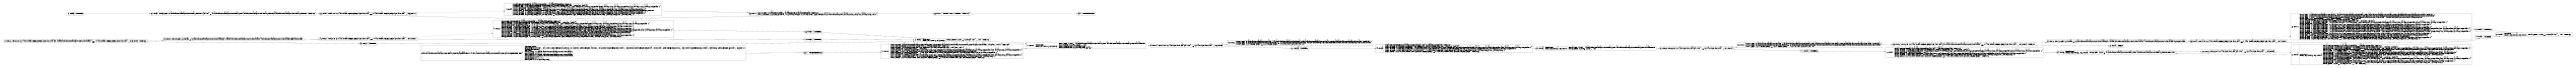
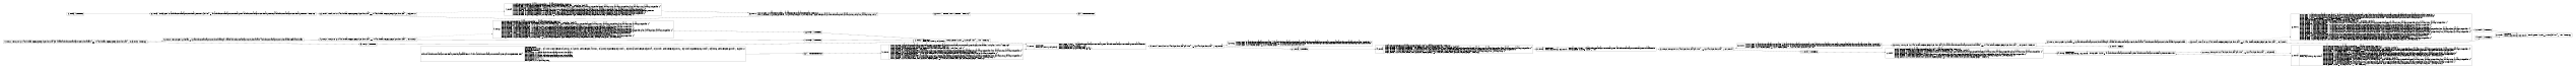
  digraph {
    rankdir=LR
    node [shape=record]
    n1 [label="{38\:\ ?|MTH_ENTER_BLOCK\l}"]
    n2 [label="{40\:\ 0x0000|0x0000: INVOKE  (r9 I:androidx.constraintlayout.core.LinearSystem) type: DIRECT call: androidx.constraintlayout.core.LinearSystem.displaySolverVariables():void A[MD:():void (m)] (LINE:1059)\l0x0003: NEW_INSTANCE  (r0 I:java.lang.StringBuilder) =  java.lang.StringBuilder  (LINE:1060)\l0x0005: INVOKE  (r0 I:java.lang.StringBuilder) type: DIRECT call: java.lang.StringBuilder.\<init\>():void A[MD:():void (c)]\l0x0008: CONST_STR  (r1 I:java.lang.String) =  \" num vars \" \l0x000a: INVOKE  (r0 I:java.lang.StringBuilder), (r1 I:java.lang.String) type: VIRTUAL call: java.lang.StringBuilder.append(java.lang.String):java.lang.StringBuilder A[MD:(java.lang.String):java.lang.StringBuilder (c)]\l0x000d: IGET  (r1 I:int) = (r9 I:androidx.constraintlayout.core.LinearSystem) androidx.constraintlayout.core.LinearSystem.mVariablesID int \l0x000f: INVOKE  (r0 I:java.lang.StringBuilder), (r1 I:int) type: VIRTUAL call: java.lang.StringBuilder.append(int):java.lang.StringBuilder A[MD:(int):java.lang.StringBuilder (c)]\l0x0012: CONST_STR  (r1 I:java.lang.String) =  \"n\" \l0x0014: INVOKE  (r0 I:java.lang.StringBuilder), (r1 I:java.lang.String) type: VIRTUAL call: java.lang.StringBuilder.append(java.lang.String):java.lang.StringBuilder A[MD:(java.lang.String):java.lang.StringBuilder (c)]\l0x0017: INVOKE  (r0 I:java.lang.String) = (r0 I:java.lang.StringBuilder) type: VIRTUAL call: java.lang.StringBuilder.toString():java.lang.String A[MD:():java.lang.String (c)]\l0x001b: CONST  (r2 I:??[int, float, boolean, short, byte, char, OBJECT, ARRAY]) = (0 ??[int, float, boolean, short, byte, char, OBJECT, ARRAY])  (LINE:1061)\l}"]
    n3 [label="{41\:\ 0x001c|LOOP_START\lLOOP:0: B:41:0x001c\-\>B:48:0x0057\l|0x001c: IGET  (r3 I:int) = (r9 I:androidx.constraintlayout.core.LinearSystem) androidx.constraintlayout.core.LinearSystem.mVariablesID int \l0x001e: ARITH  (r3 I:int) = (r3 I:int) + (1 int) \l0x0020: CONST_STR  (r4 I:java.lang.String) =  \" = \" \l0x0022: CONST_STR  (r5 I:java.lang.String) =  \"] =\> \" \l}"]
    n4 [label="{42\:\ 0x0024|0x0024: IF  (r2 I:??[int, byte, short, char] A[D('i' int)]) \>= (r3 I:??[int, byte, short, char])  \-\> B:67:0x005a \l}"]
    n5 [label="{43\:\ 0x0026|0x0026: IGET  (r3 I:androidx.constraintlayout.core.Cache) = (r9 I:androidx.constraintlayout.core.LinearSystem) androidx.constraintlayout.core.LinearSystem.mCache androidx.constraintlayout.core.Cache  (LINE:1062)\l0x0028: IGET  (r3 I:androidx.constraintlayout.core.SolverVariable[]) = (r3 I:androidx.constraintlayout.core.Cache) androidx.constraintlayout.core.Cache.mIndexedVariables androidx.constraintlayout.core.SolverVariable[] \l0x002a: AGET  (r3 I:??[OBJECT, ARRAY]) = (r3 I:??[OBJECT, ARRAY][]), (r2 I:??[int, short, byte, char] A[D('i' int)]) \l}"]
    n6 [label="{67\:\ 0x005a|SYNTHETIC\l}"]
    n7 [label="{49\:\ 0x005a|0x005a: NEW_INSTANCE  (r2 I:java.lang.StringBuilder A[D('i' int)]) =  java.lang.StringBuilder  (LINE:1067)\l0x005c: INVOKE  (r2 I:java.lang.StringBuilder) type: DIRECT call: java.lang.StringBuilder.\<init\>():void A[MD:():void (c)]\l0x005f: INVOKE  (r2 I:java.lang.StringBuilder), (r0 I:java.lang.String A[D('s' java.lang.String)]) type: VIRTUAL call: java.lang.StringBuilder.append(java.lang.String):java.lang.StringBuilder A[MD:(java.lang.String):java.lang.StringBuilder (c)]\l0x0062: INVOKE  (r2 I:java.lang.StringBuilder), (r1 I:java.lang.String) type: VIRTUAL call: java.lang.StringBuilder.append(java.lang.String):java.lang.StringBuilder A[MD:(java.lang.String):java.lang.StringBuilder (c)]\l0x0065: INVOKE  (r0 I:java.lang.String A[D('s' java.lang.String)]) = (r2 I:java.lang.StringBuilder) type: VIRTUAL call: java.lang.StringBuilder.toString():java.lang.String A[MD:():java.lang.String (c)]\l0x0069: CONST  (r2 I:??[int, float, boolean, short, byte, char, OBJECT, ARRAY]) = (0 ??[int, float, boolean, short, byte, char, OBJECT, ARRAY])  (LINE:1068)\l}"]
    n8 [label="{44\:\ 0x002c|0x002c: IF  (r3 I:??[int, boolean, OBJECT, ARRAY, byte, short, char] A[D('variable' androidx.constraintlayout.core.SolverVariable)]) == (0 ??[int, boolean, OBJECT, ARRAY, byte, short, char])  \-\> B:69:0x0057  (LINE:1063)\l}"]
    n9 [label="{45\:\ 0x002e|0x002e: IGET  (r6 I:boolean) = (r3 I:androidx.constraintlayout.core.SolverVariable A[D('variable' androidx.constraintlayout.core.SolverVariable)]) androidx.constraintlayout.core.SolverVariable.isFinalValue boolean \l}"]
    n10 [label="{69\:\ 0x0057|SYNTHETIC\l}"]
    n11 [label="{46\:\ 0x0030|0x0030: IF  (r6 I:??[int, boolean, OBJECT, ARRAY, byte, short, char]) == (0 ??[int, boolean, OBJECT, ARRAY, byte, short, char])  \-\> B:70:0x0057 \l}"]
    n12 [label="{48\:\ 0x0057|LOOP_END\lLOOP:0: B:41:0x001c\-\>B:48:0x0057\l|0x0057: ARITH  (r2 I:int) = (r2 I:int A[D('i' int)]) + (1 int)  (LINE:1061)\l}"]
    n13 [label="{47\:\ 0x0032|0x0032: NEW_INSTANCE  (r6 I:java.lang.StringBuilder) =  java.lang.StringBuilder  (LINE:1064)\l0x0034: INVOKE  (r6 I:java.lang.StringBuilder) type: DIRECT call: java.lang.StringBuilder.\<init\>():void A[MD:():void (c)]\l0x0037: INVOKE  (r6 I:java.lang.StringBuilder), (r0 I:java.lang.String A[D('s' java.lang.String)]) type: VIRTUAL call: java.lang.StringBuilder.append(java.lang.String):java.lang.StringBuilder A[MD:(java.lang.String):java.lang.StringBuilder (c)]\l0x003a: CONST_STR  (r7 I:java.lang.String) =  \" $[\" \l0x003c: INVOKE  (r6 I:java.lang.StringBuilder), (r7 I:java.lang.String) type: VIRTUAL call: java.lang.StringBuilder.append(java.lang.String):java.lang.StringBuilder A[MD:(java.lang.String):java.lang.StringBuilder (c)]\l0x003f: INVOKE  (r6 I:java.lang.StringBuilder), (r2 I:int A[D('i' int)]) type: VIRTUAL call: java.lang.StringBuilder.append(int):java.lang.StringBuilder A[MD:(int):java.lang.StringBuilder (c)]\l0x0042: INVOKE  (r6 I:java.lang.StringBuilder), (r5 I:java.lang.String) type: VIRTUAL call: java.lang.StringBuilder.append(java.lang.String):java.lang.StringBuilder A[MD:(java.lang.String):java.lang.StringBuilder (c)]\l0x0045: INVOKE  (r6 I:java.lang.StringBuilder), (r3 I:java.lang.Object A[D('variable' androidx.constraintlayout.core.SolverVariable)]) type: VIRTUAL call: java.lang.StringBuilder.append(java.lang.Object):java.lang.StringBuilder A[MD:(java.lang.Object):java.lang.StringBuilder (c)]\l0x0048: INVOKE  (r6 I:java.lang.StringBuilder), (r4 I:java.lang.String) type: VIRTUAL call: java.lang.StringBuilder.append(java.lang.String):java.lang.StringBuilder A[MD:(java.lang.String):java.lang.StringBuilder (c)]\l0x004b: IGET  (r4 I:float) = (r3 I:androidx.constraintlayout.core.SolverVariable A[D('variable' androidx.constraintlayout.core.SolverVariable)]) androidx.constraintlayout.core.SolverVariable.computedValue float \l0x004d: INVOKE  (r6 I:java.lang.StringBuilder), (r4 I:float) type: VIRTUAL call: java.lang.StringBuilder.append(float):java.lang.StringBuilder A[MD:(float):java.lang.StringBuilder (c)]\l0x0050: INVOKE  (r6 I:java.lang.StringBuilder), (r1 I:java.lang.String) type: VIRTUAL call: java.lang.StringBuilder.append(java.lang.String):java.lang.StringBuilder A[MD:(java.lang.String):java.lang.StringBuilder (c)]\l0x0053: INVOKE  (r0 I:java.lang.String A[D('s' java.lang.String)]) = (r6 I:java.lang.StringBuilder) type: VIRTUAL call: java.lang.StringBuilder.toString():java.lang.String A[MD:():java.lang.String (c)]\l}"]
    n14 [label="{70\:\ 0x0057|SYNTHETIC\l}"]
    n15 [label="{68\:\ 0x0057|SYNTHETIC\l}"]
    n16 [label="{50\:\ 0x006a|LOOP_START\lLOOP:1: B:50:0x006a\-\>B:57:0x00b1\l|0x006a: IGET  (r3 I:int) = (r9 I:androidx.constraintlayout.core.LinearSystem) androidx.constraintlayout.core.LinearSystem.mVariablesID int \l0x006c: ARITH  (r3 I:int) = (r3 I:int) + (1 int) \l}"]
    n17 [label="{51\:\ 0x006e|0x006e: IF  (r2 I:??[int, byte, short, char] A[D('i' int)]) \>= (r3 I:??[int, byte, short, char])  \-\> B:71:0x00b4 \l}"]
    n18 [label="{52\:\ 0x0070|0x0070: IGET  (r3 I:androidx.constraintlayout.core.Cache) = (r9 I:androidx.constraintlayout.core.LinearSystem) androidx.constraintlayout.core.LinearSystem.mCache androidx.constraintlayout.core.Cache  (LINE:1069)\l0x0072: IGET  (r3 I:androidx.constraintlayout.core.SolverVariable[]) = (r3 I:androidx.constraintlayout.core.Cache) androidx.constraintlayout.core.Cache.mIndexedVariables androidx.constraintlayout.core.SolverVariable[] \l0x0074: AGET  (r3 I:??[OBJECT, ARRAY]) = (r3 I:??[OBJECT, ARRAY][]), (r2 I:??[int, short, byte, char] A[D('i' int)]) \l}"]
    n19 [label="{71\:\ 0x00b4|SYNTHETIC\l}"]
    n20 [label="{53\:\ 0x0076|0x0076: IF  (r3 I:??[int, boolean, OBJECT, ARRAY, byte, short, char] A[D('variable' androidx.constraintlayout.core.SolverVariable)]) == (0 ??[int, boolean, OBJECT, ARRAY, byte, short, char])  \-\> B:73:0x00b1  (LINE:1070)\l}"]
    n21 [label="{58\:\ 0x00b4|0x00b4: NEW_INSTANCE  (r2 I:java.lang.StringBuilder A[D('i' int)]) =  java.lang.StringBuilder  (LINE:1075)\l0x00b6: INVOKE  (r2 I:java.lang.StringBuilder) type: DIRECT call: java.lang.StringBuilder.\<init\>():void A[MD:():void (c)]\l0x00b9: INVOKE  (r2 I:java.lang.StringBuilder), (r0 I:java.lang.String A[D('s' java.lang.String)]) type: VIRTUAL call: java.lang.StringBuilder.append(java.lang.String):java.lang.StringBuilder A[MD:(java.lang.String):java.lang.StringBuilder (c)]\l0x00bc: CONST_STR  (r3 I:java.lang.String) =  \"nn #  \" \l0x00be: INVOKE  (r2 I:java.lang.StringBuilder), (r3 I:java.lang.String) type: VIRTUAL call: java.lang.StringBuilder.append(java.lang.String):java.lang.StringBuilder A[MD:(java.lang.String):java.lang.StringBuilder (c)]\l0x00c1: INVOKE  (r0 I:java.lang.String A[D('s' java.lang.String)]) = (r2 I:java.lang.StringBuilder) type: VIRTUAL call: java.lang.StringBuilder.toString():java.lang.String A[MD:():java.lang.String (c)]\l0x00c5: CONST  (r2 I:??[int, float, boolean, short, byte, char, OBJECT, ARRAY]) = (0 ??[int, float, boolean, short, byte, char, OBJECT, ARRAY])  (LINE:1076)\l}"]
    n22 [label="{54\:\ 0x0078|0x0078: IGET  (r6 I:boolean) = (r3 I:androidx.constraintlayout.core.SolverVariable A[D('variable' androidx.constraintlayout.core.SolverVariable)]) androidx.constraintlayout.core.SolverVariable.isSynonym boolean \l}"]
    n23 [label="{73\:\ 0x00b1|DIRECT\l}"]
    n24 [label="{55\:\ 0x007a|0x007a: IF  (r6 I:??[int, boolean, OBJECT, ARRAY, byte, short, char]) == (0 ??[int, boolean, OBJECT, ARRAY, byte, short, char])  \-\> B:74:0x00b1 \l}"]
    n25 [label="{56\:\ 0x007c|0x007c: IGET  (r6 I:androidx.constraintlayout.core.Cache) = (r9 I:androidx.constraintlayout.core.LinearSystem) androidx.constraintlayout.core.LinearSystem.mCache androidx.constraintlayout.core.Cache  (LINE:1071)\l0x007e: IGET  (r6 I:androidx.constraintlayout.core.SolverVariable[]) = (r6 I:androidx.constraintlayout.core.Cache) androidx.constraintlayout.core.Cache.mIndexedVariables androidx.constraintlayout.core.SolverVariable[] \l0x0080: IGET  (r7 I:int) = (r3 I:androidx.constraintlayout.core.SolverVariable A[D('variable' androidx.constraintlayout.core.SolverVariable)]) androidx.constraintlayout.core.SolverVariable.synonym int \l0x0082: AGET  (r6 I:??[OBJECT, ARRAY]) = (r6 I:??[OBJECT, ARRAY][]), (r7 I:??[int, short, byte, char]) \l0x0084: NEW_INSTANCE  (r7 I:java.lang.StringBuilder) =  java.lang.StringBuilder  (LINE:1072)\l0x0086: INVOKE  (r7 I:java.lang.StringBuilder) type: DIRECT call: java.lang.StringBuilder.\<init\>():void A[MD:():void (c)]\l0x0089: INVOKE  (r7 I:java.lang.StringBuilder), (r0 I:java.lang.String A[D('s' java.lang.String)]) type: VIRTUAL call: java.lang.StringBuilder.append(java.lang.String):java.lang.StringBuilder A[MD:(java.lang.String):java.lang.StringBuilder (c)]\l0x008c: CONST_STR  (r8 I:java.lang.String) =  \" ~[\" \l0x008e: INVOKE  (r7 I:java.lang.StringBuilder), (r8 I:java.lang.String) type: VIRTUAL call: java.lang.StringBuilder.append(java.lang.String):java.lang.StringBuilder A[MD:(java.lang.String):java.lang.StringBuilder (c)]\l0x0091: INVOKE  (r7 I:java.lang.StringBuilder), (r2 I:int A[D('i' int)]) type: VIRTUAL call: java.lang.StringBuilder.append(int):java.lang.StringBuilder A[MD:(int):java.lang.StringBuilder (c)]\l0x0094: INVOKE  (r7 I:java.lang.StringBuilder), (r5 I:java.lang.String) type: VIRTUAL call: java.lang.StringBuilder.append(java.lang.String):java.lang.StringBuilder A[MD:(java.lang.String):java.lang.StringBuilder (c)]\l0x0097: INVOKE  (r7 I:java.lang.StringBuilder), (r3 I:java.lang.Object A[D('variable' androidx.constraintlayout.core.SolverVariable)]) type: VIRTUAL call: java.lang.StringBuilder.append(java.lang.Object):java.lang.StringBuilder A[MD:(java.lang.Object):java.lang.StringBuilder (c)]\l0x009a: INVOKE  (r7 I:java.lang.StringBuilder), (r4 I:java.lang.String) type: VIRTUAL call: java.lang.StringBuilder.append(java.lang.String):java.lang.StringBuilder A[MD:(java.lang.String):java.lang.StringBuilder (c)]\l0x009d: INVOKE  (r7 I:java.lang.StringBuilder), (r6 I:java.lang.Object A[D('synonym' androidx.constraintlayout.core.SolverVariable)]) type: VIRTUAL call: java.lang.StringBuilder.append(java.lang.Object):java.lang.StringBuilder A[MD:(java.lang.Object):java.lang.StringBuilder (c)]\l0x00a0: CONST_STR  (r8 I:java.lang.String) =  \" + \" \l0x00a2: INVOKE  (r7 I:java.lang.StringBuilder), (r8 I:java.lang.String) type: VIRTUAL call: java.lang.StringBuilder.append(java.lang.String):java.lang.StringBuilder A[MD:(java.lang.String):java.lang.StringBuilder (c)]\l0x00a5: IGET  (r8 I:float) = (r3 I:androidx.constraintlayout.core.SolverVariable A[D('variable' androidx.constraintlayout.core.SolverVariable)]) androidx.constraintlayout.core.SolverVariable.synonymDelta float \l0x00a7: INVOKE  (r7 I:java.lang.StringBuilder), (r8 I:float) type: VIRTUAL call: java.lang.StringBuilder.append(float):java.lang.StringBuilder A[MD:(float):java.lang.StringBuilder (c)]\l0x00aa: INVOKE  (r7 I:java.lang.StringBuilder), (r1 I:java.lang.String) type: VIRTUAL call: java.lang.StringBuilder.append(java.lang.String):java.lang.StringBuilder A[MD:(java.lang.String):java.lang.StringBuilder (c)]\l0x00ad: INVOKE  (r0 I:java.lang.String A[D('s' java.lang.String)]) = (r7 I:java.lang.StringBuilder) type: VIRTUAL call: java.lang.StringBuilder.toString():java.lang.String A[MD:():java.lang.String (c)]\l}"]
-   n26 [label="{74\:\ 0x00b1|INSTANCE\l}"]
+   n26 [label="{74\:\ 0x00b1|SYNTHETIC\l}"]
    n27 [label="{72\:\ 0x00b1|SYNTHETIC\l}"]
    n28 [label="{57\:\ 0x00b1|LOOP_END\lLOOP:1: B:50:0x006a\-\>B:57:0x00b1\l|0x00b1: ARITH  (r2 I:int) = (r2 I:int A[D('i' int)]) + (1 int)  (LINE:1068)\l}"]
    n29 [label="{59\:\ 0x00c6|LOOP_START\lLOOP:2: B:59:0x00c6\-\>B:61:0x00ca\l|0x00c6: IGET  (r3 I:int) = (r9 I:androidx.constraintlayout.core.LinearSystem) androidx.constraintlayout.core.LinearSystem.mNumRows int \l}"]
    n30 [label="{60\:\ 0x00c8|0x00c8: IF  (r2 I:??[int, byte, short, char] A[D('i' int)]) \>= (r3 I:??[int, byte, short, char])  \-\> B:75:0x00f5 \l}"]
    n31 [label="{61\:\ 0x00ca|LOOP_END\lLOOP:2: B:59:0x00c6\-\>B:61:0x00ca\l|0x00ca: NEW_INSTANCE  (r3 I:java.lang.StringBuilder) =  java.lang.StringBuilder  (LINE:1077)\l0x00cc: INVOKE  (r3 I:java.lang.StringBuilder) type: DIRECT call: java.lang.StringBuilder.\<init\>():void A[MD:():void (c)]\l0x00cf: INVOKE  (r3 I:java.lang.StringBuilder), (r0 I:java.lang.String A[D('s' java.lang.String)]) type: VIRTUAL call: java.lang.StringBuilder.append(java.lang.String):java.lang.StringBuilder A[MD:(java.lang.String):java.lang.StringBuilder (c)]\l0x00d2: IGET  (r4 I:androidx.constraintlayout.core.ArrayRow[]) = (r9 I:androidx.constraintlayout.core.LinearSystem) androidx.constraintlayout.core.LinearSystem.mRows androidx.constraintlayout.core.ArrayRow[] \l0x00d4: AGET  (r4 I:??[OBJECT, ARRAY]) = (r4 I:??[OBJECT, ARRAY][]), (r2 I:??[int, short, byte, char] A[D('i' int)]) \l0x00d6: INVOKE  (r4 I:java.lang.String) = (r4 I:androidx.constraintlayout.core.ArrayRow) type: VIRTUAL call: androidx.constraintlayout.core.ArrayRow.toReadableString():java.lang.String A[MD:():java.lang.String (m)]\l0x00da: INVOKE  (r3 I:java.lang.StringBuilder), (r4 I:java.lang.String) type: VIRTUAL call: java.lang.StringBuilder.append(java.lang.String):java.lang.StringBuilder A[MD:(java.lang.String):java.lang.StringBuilder (c)]\l0x00dd: INVOKE  (r0 I:java.lang.String A[D('s' java.lang.String)]) = (r3 I:java.lang.StringBuilder) type: VIRTUAL call: java.lang.StringBuilder.toString():java.lang.String A[MD:():java.lang.String (c)]\l0x00e1: NEW_INSTANCE  (r3 I:java.lang.StringBuilder) =  java.lang.StringBuilder  (LINE:1078)\l0x00e3: INVOKE  (r3 I:java.lang.StringBuilder) type: DIRECT call: java.lang.StringBuilder.\<init\>():void A[MD:():void (c)]\l0x00e6: INVOKE  (r3 I:java.lang.StringBuilder), (r0 I:java.lang.String A[D('s' java.lang.String)]) type: VIRTUAL call: java.lang.StringBuilder.append(java.lang.String):java.lang.StringBuilder A[MD:(java.lang.String):java.lang.StringBuilder (c)]\l0x00e9: CONST_STR  (r4 I:java.lang.String) =  \"n #  \" \l0x00eb: INVOKE  (r3 I:java.lang.StringBuilder), (r4 I:java.lang.String) type: VIRTUAL call: java.lang.StringBuilder.append(java.lang.String):java.lang.StringBuilder A[MD:(java.lang.String):java.lang.StringBuilder (c)]\l0x00ee: INVOKE  (r0 I:java.lang.String A[D('s' java.lang.String)]) = (r3 I:java.lang.StringBuilder) type: VIRTUAL call: java.lang.StringBuilder.toString():java.lang.String A[MD:():java.lang.String (c)]\l0x00f2: ARITH  (r2 I:int) = (r2 I:int A[D('i' int)]) + (1 int)  (LINE:1076)\l}"]
    n32 [label="{75\:\ 0x00f5|SYNTHETIC\l}"]
    n33 [label="{62\:\ 0x00f5|0x00f5: IGET  (r2 I:androidx.constraintlayout.core.LinearSystem$Row A[D('i' int)]) = (r9 I:androidx.constraintlayout.core.LinearSystem) androidx.constraintlayout.core.LinearSystem.mGoal androidx.constraintlayout.core.LinearSystem$Row  (LINE:1080)\l}"]
    n34 [label="{63\:\ 0x00f7|0x00f7: IF  (r2 I:??[int, boolean, OBJECT, ARRAY, byte, short, char]) == (0 ??[int, boolean, OBJECT, ARRAY, byte, short, char])  \-\> B:65:0x0112 \l}"]
    n35 [label="{64\:\ 0x00f9|0x00f9: NEW_INSTANCE  (r2 I:java.lang.StringBuilder) =  java.lang.StringBuilder  (LINE:1081)\l0x00fb: INVOKE  (r2 I:java.lang.StringBuilder) type: DIRECT call: java.lang.StringBuilder.\<init\>():void A[MD:():void (c)]\l0x00fe: INVOKE  (r2 I:java.lang.StringBuilder), (r0 I:java.lang.String A[D('s' java.lang.String)]) type: VIRTUAL call: java.lang.StringBuilder.append(java.lang.String):java.lang.StringBuilder A[MD:(java.lang.String):java.lang.StringBuilder (c)]\l0x0101: CONST_STR  (r3 I:java.lang.String) =  \"Goal: \" \l0x0103: INVOKE  (r2 I:java.lang.StringBuilder), (r3 I:java.lang.String) type: VIRTUAL call: java.lang.StringBuilder.append(java.lang.String):java.lang.StringBuilder A[MD:(java.lang.String):java.lang.StringBuilder (c)]\l0x0106: IGET  (r3 I:androidx.constraintlayout.core.LinearSystem$Row) = (r9 I:androidx.constraintlayout.core.LinearSystem) androidx.constraintlayout.core.LinearSystem.mGoal androidx.constraintlayout.core.LinearSystem$Row \l0x0108: INVOKE  (r2 I:java.lang.StringBuilder), (r3 I:java.lang.Object) type: VIRTUAL call: java.lang.StringBuilder.append(java.lang.Object):java.lang.StringBuilder A[MD:(java.lang.Object):java.lang.StringBuilder (c)]\l0x010b: INVOKE  (r2 I:java.lang.StringBuilder), (r1 I:java.lang.String) type: VIRTUAL call: java.lang.StringBuilder.append(java.lang.String):java.lang.StringBuilder A[MD:(java.lang.String):java.lang.StringBuilder (c)]\l0x010e: INVOKE  (r0 I:java.lang.String A[D('s' java.lang.String)]) = (r2 I:java.lang.StringBuilder) type: VIRTUAL call: java.lang.StringBuilder.toString():java.lang.String A[MD:():java.lang.String (c)]\l}"]
    n36 [label="{65\:\ 0x0112|0x0112: SGET  (r1 I:java.io.PrintStream) =  java.lang.System.out java.io.PrintStream  (LINE:1083)\l0x0114: INVOKE  (r1 I:java.io.PrintStream), (r0 I:java.lang.String A[D('s' java.lang.String)]) type: VIRTUAL call: java.io.PrintStream.println(java.lang.String):void A[MD:(java.lang.String):void (c)]\l}"]
    n37 [label="{66\:\ 0x0117|RETURN\l|0x0117: RETURN    (LINE:1084)\l}"]
    n38 [label="{39\:\ ?|MTH_EXIT_BLOCK\l}"]
    n39 [label="{public void androidx.constraintlayout.core.LinearSystem.displayReadableRows((r9 'this' I:androidx.constraintlayout.core.LinearSystem A[IMMUTABLE_TYPE, THIS]))  | USE_LINES_HINTS\lBACK_EDGE: B:48:0x0057 \-\> B:41:0x001c, CROSS_EDGE: B:46:0x0030 \-\> B:48:0x0057, CROSS_EDGE: B:44:0x002c \-\> B:48:0x0057, BACK_EDGE: B:57:0x00b1 \-\> B:50:0x006a, CROSS_EDGE: B:55:0x007a \-\> B:57:0x00b1, CROSS_EDGE: B:53:0x0076 \-\> B:57:0x00b1, BACK_EDGE: B:61:0x00ca \-\> B:59:0x00c6, CROSS_EDGE: B:63:0x00f7 \-\> B:65:0x0112\lINLINE_NOT_NEEDED\lDebug Info:\l  0x002c\-0x0057: r3 'variable' Landroidx\/constraintlayout\/core\/SolverVariable;\l  0x001c\-0x005a: r2 'i' I\l  0x0076\-0x00b1: r3 'variable' Landroidx\/constraintlayout\/core\/SolverVariable;\l  0x0084\-0x00b1: r6 'synonym' Landroidx\/constraintlayout\/core\/SolverVariable;\l  0x006a\-0x00b4: r2 'i' I\l  0x00c6\-0x00f5: r2 'i' I\l  0x001b\-0x0117: r0 's' Ljava\/lang\/String;\l}"]
    n1 -> n2
    n2 -> n3
    n3 -> n4
    n4 -> n5 [style=dashed]
    n4 -> n6
    n6 -> n7
    n7 -> n16
    n8 -> n9 [style=dashed]
    n8 -> n10
    n9 -> n11
    n10 -> n12
    n11 -> n13 [style=dashed]
    n11 -> n14
    n12 -> n3
    n13 -> n15
    n14 -> n12
    n15 -> n12
    n16 -> n17
    n17 -> n18 [style=dashed]
    n17 -> n19
    n18 -> n20
    n19 -> n21
    n20 -> n22 [style=dashed]
    n20 -> n23
    n21 -> n29
    n22 -> n24
    n24 -> n25 [style=dashed]
    n24 -> n26
    n25 -> n27
    n26 -> n28
    n27 -> n28
    n29 -> n30
    n30 -> n31 [style=dashed]
    n31 -> n29
    n32 -> n33
    n33 -> n34
    n34 -> n35 [style=dashed]
    n34 -> n36
    n35 -> n36
    n36 -> n37
    n37 -> n38
    n39 -> n1
  }
